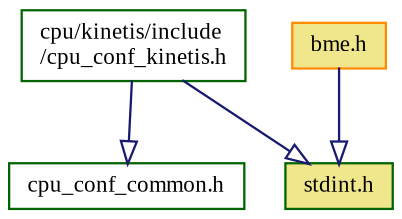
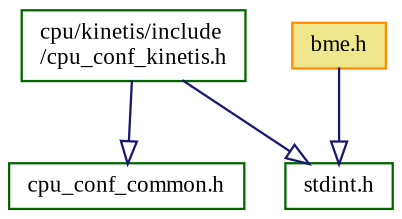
  digraph {
    fontname="Liberation Serif"
    node [color=darkgreen fillcolor=white fontname="Liberation Serif" fontsize=10 shape=record style=filled]
    edge [arrowhead=onormal color=midnightblue fontname="Liberation Serif" fontsize=10 labelfontname=Helvetica labelfontsize=10 style=solid]
    n1 [fontcolor=black height=0.2 label="cpu/kinetis/include\l/cpu_conf_kinetis.h" width=0.4]
    n2 [height=0.2 label="cpu_conf_common.h" width=0.4]
-   n3 [fillcolor=khaki height=0.2 label="stdint.h" width=0.4]
+   n3 [height=0.2 label="stdint.h" width=0.4]
    n4 [color=darkorange fillcolor=khaki height=0.2 label="bme.h" width=0.4]
    n1 -> n2
    n1 -> n3
    n4 -> n3
  }
